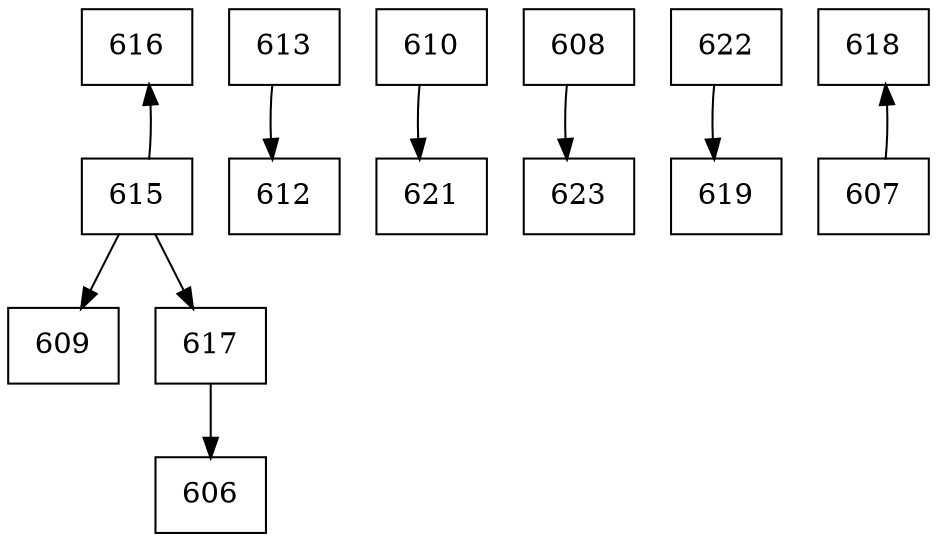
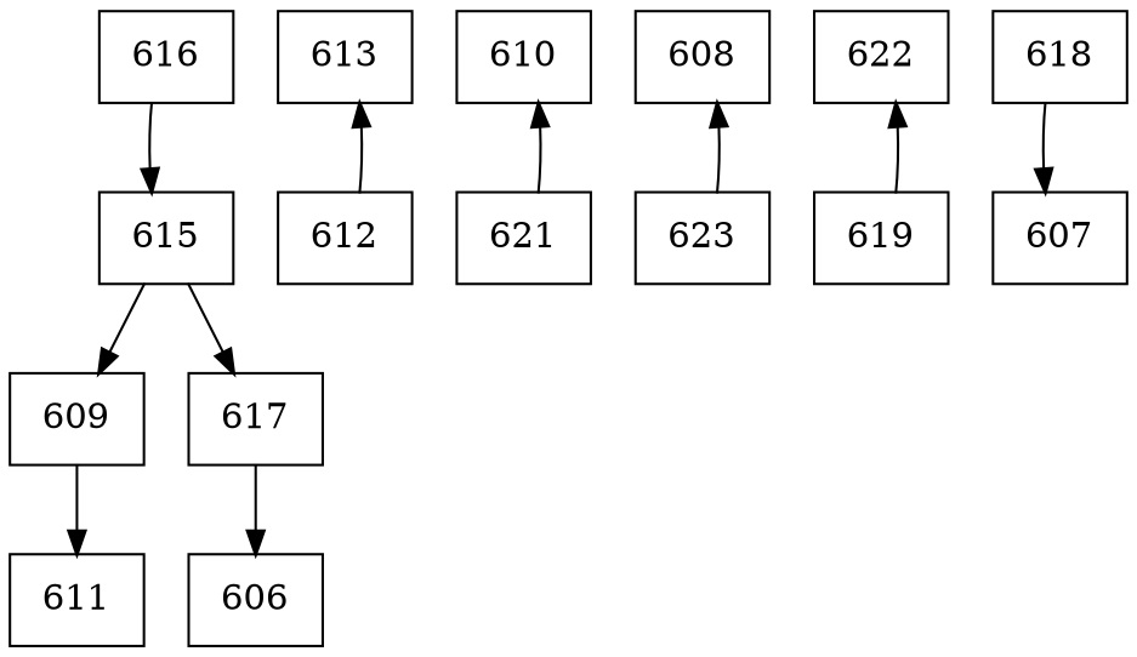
  digraph {
    fontname="DejaVu Serif"
    node [fontname="DejaVu Serif" shape=record]
    edge [fontname="DejaVu Serif"]
    n1 [label="{616}"]
    n2 [label="{615}"]
    n3 [label="{609}"]
    n4 [label="{617}"]
+   n5 [label="{611}"]
    n6 [label="{606}"]
    n7 [label="{613}"]
    n8 [label="{612}"]
    n9 [label="{610}"]
    n10 [label="{621}"]
    n11 [label="{608}"]
    n12 [label="{623}"]
    n13 [label="{622}"]
    n14 [label="{619}"]
    n15 [label="{618}"]
    n16 [label="{607}"]
-   n2 -> n1
+   n1 -> n2
    n2 -> n3
    n2 -> n4
+   n3 -> n5
    n4 -> n6
-   n7 -> n8
-   n9 -> n10
-   n11 -> n12
-   n13 -> n14
-   n16 -> n15
+   n8 -> n7
+   n10 -> n9
+   n12 -> n11
+   n14 -> n13
+   n15 -> n16
  }
